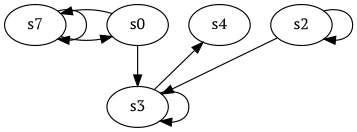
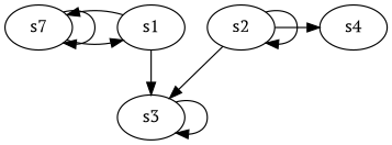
  digraph {
    fontname="PT Serif"
    node [fontname="PT Serif" player=0]
    edge [constraint="time % 2 == 0" fontname="PT Serif"]
    n1 [label=s7]
-   s1 [player=1 label=s0]
+   s1 [player=1]
    s3 [player=1]
    s2
    s4
    n1 -> n1
    n1 -> s1 [constraint="time == 8"]
    s1 -> n1 [constraint="!(time % 3 == 0)"]
    s1 -> s3 [constraint=""]
    s3 -> s3 [constraint="time % 3 == 0"]
-   s3 -> s4
+   s2 -> s4
    s2 -> s3 [constraint="time == 9 || time == 18"]
    s2 -> s2
  }
